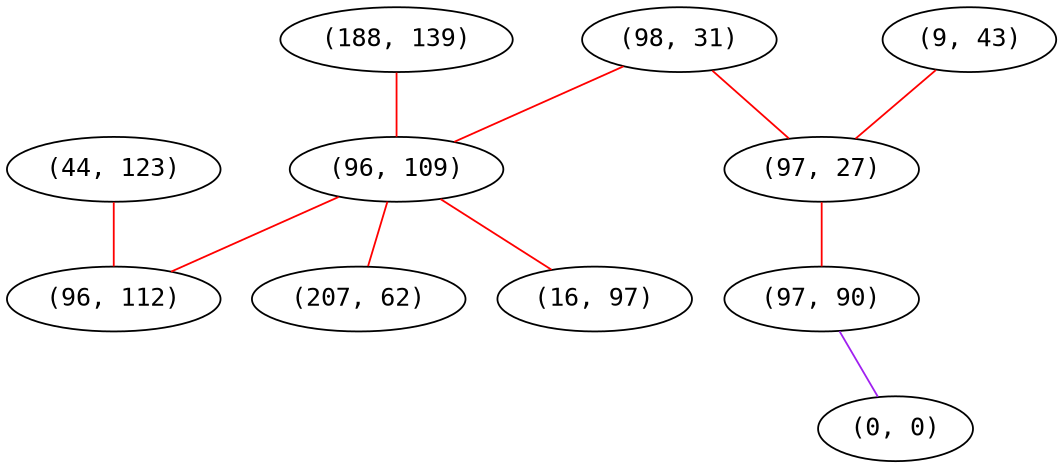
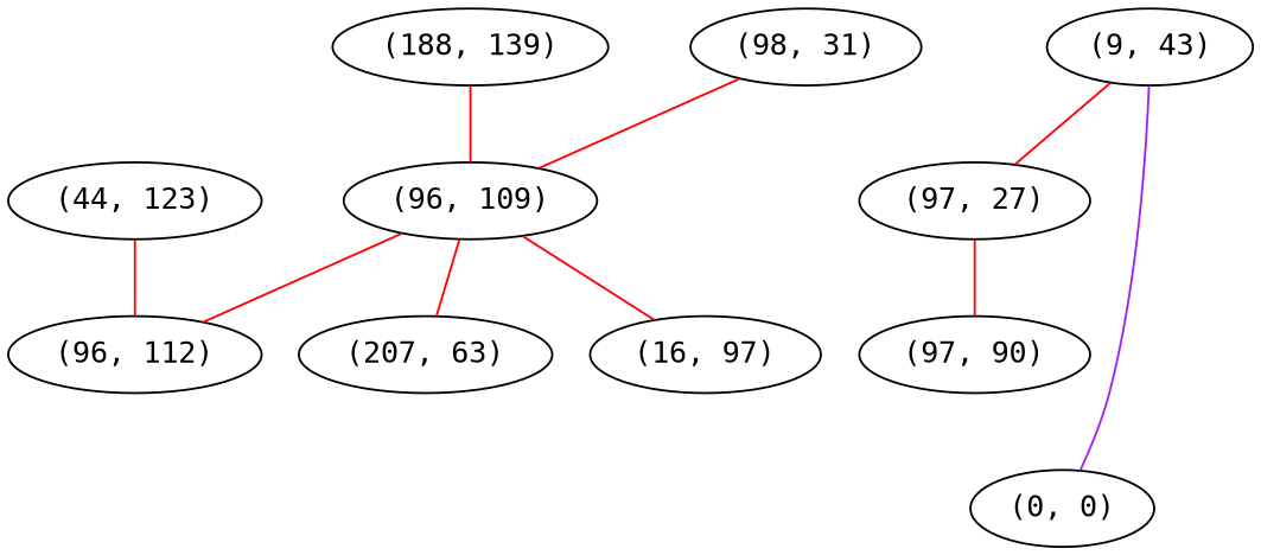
  graph {
    fontname="DejaVu Sans Mono"
    node [fontname="DejaVu Sans Mono"]
    edge [color=red fontname="DejaVu Sans Mono" weight=1]
    n1 [label="(44, 123)"]
    "(96, 112)"
    n3 [label="(9, 43)"]
    "(0, 0)"
    "(97, 27)"
    n6 [label="(97, 90)"]
    "(188, 139)"
    "(96, 109)"
    "(98, 31)"
-   "(207, 63)" [label="(207, 62)"]
+   "(207, 63)"
    "(16, 97)"
    n1 -- "(96, 112)"
-   n6 -- "(0, 0)" [color=purple weight=4]
+   n3 -- "(0, 0)" [color=purple weight=4]
    n3 -- "(97, 27)"
    "(97, 27)" -- n6
    "(188, 139)" -- "(96, 109)"
    "(96, 109)" -- "(96, 112)"
    "(96, 109)" -- "(207, 63)"
    "(96, 109)" -- "(16, 97)"
-   "(98, 31)" -- "(97, 27)"
    "(98, 31)" -- "(96, 109)"
  }
